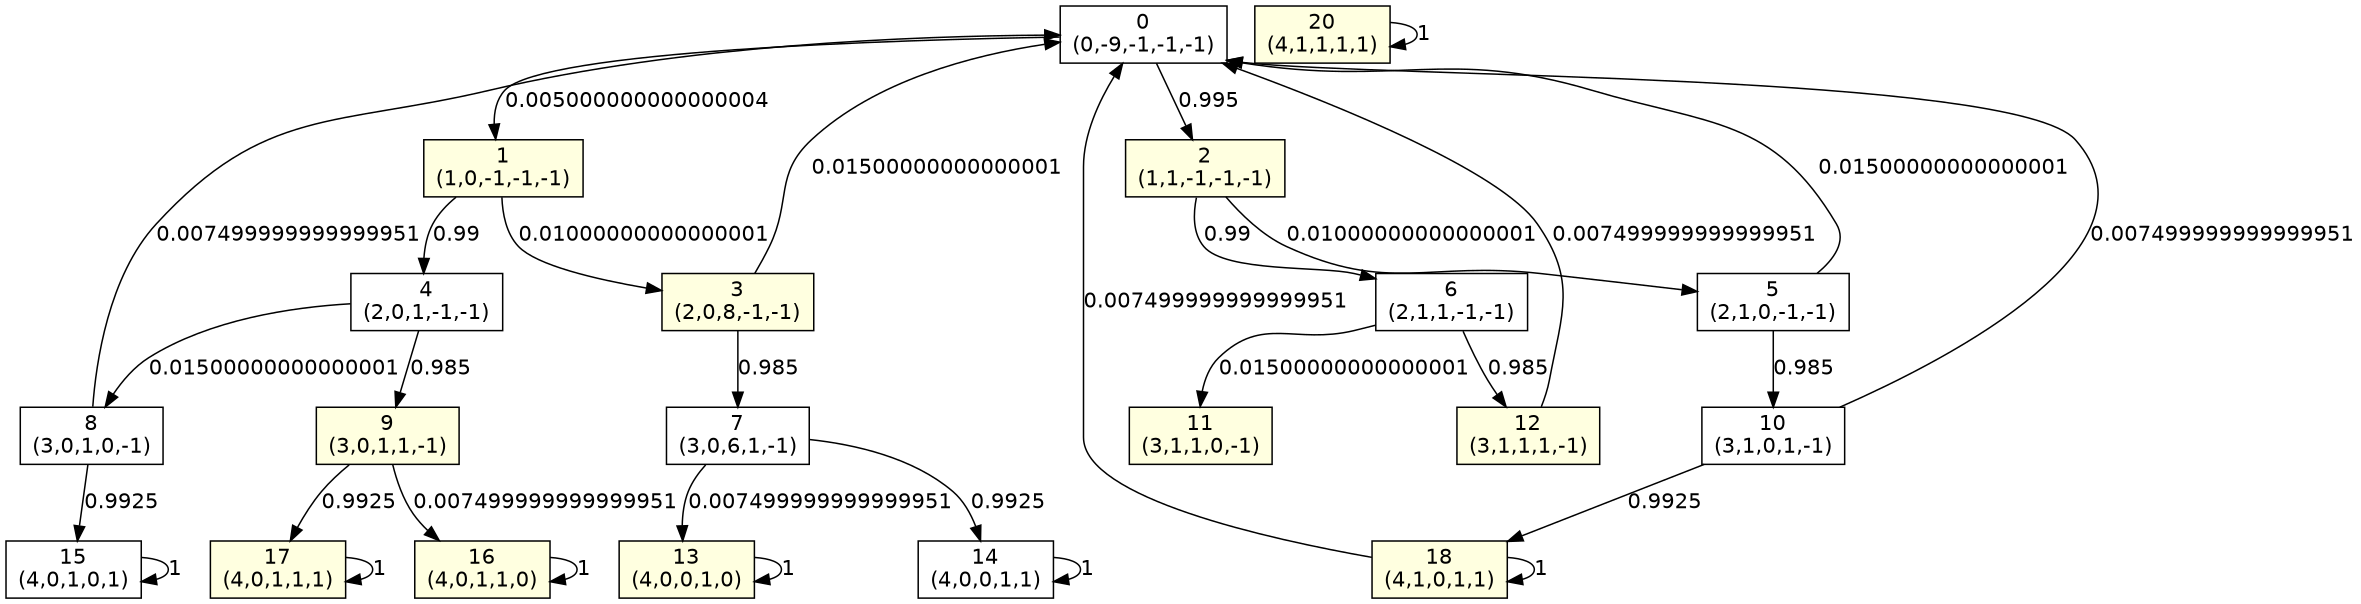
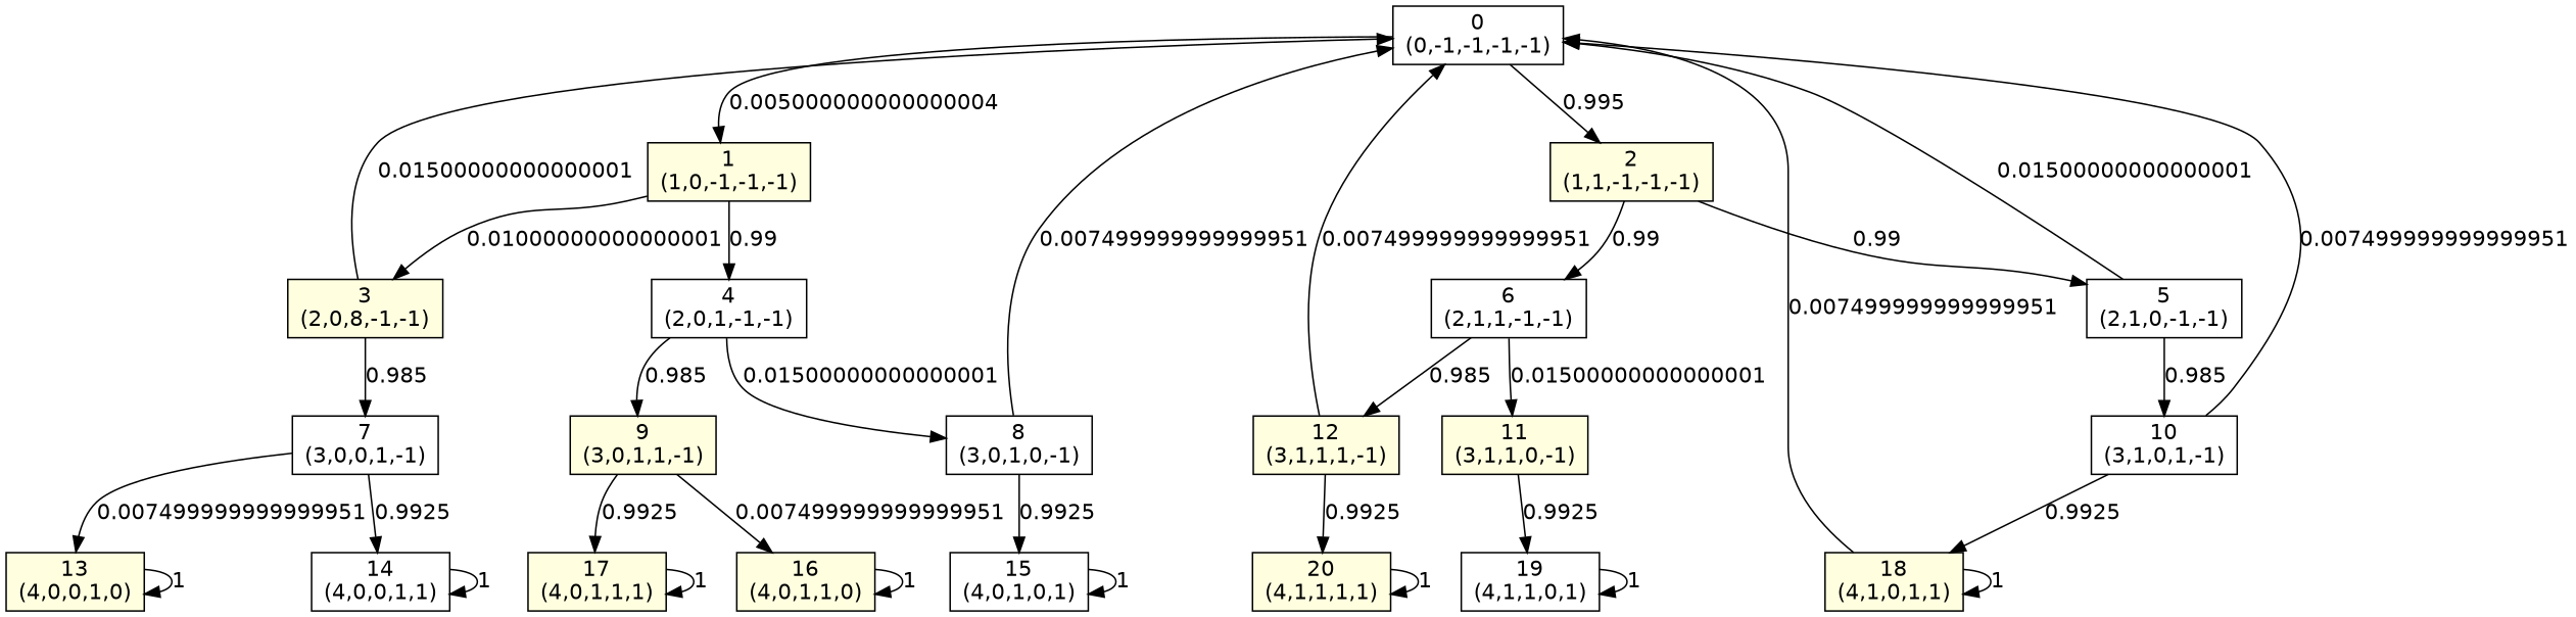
  digraph {
    fontname="DejaVu Sans"
    node [fillcolor=lightyellow fontname="DejaVu Sans" shape=box style=filled]
    edge [fontname="DejaVu Sans"]
-   n1 [fillcolor=white label="0\n(0,-9,-1,-1,-1)"]
+   n1 [fillcolor=white label="0\n(0,-1,-1,-1,-1)"]
    n2 [label="1\n(1,0,-1,-1,-1)"]
    n3 [label="2\n(1,1,-1,-1,-1)"]
    n4 [label="3\n(2,0,8,-1,-1)"]
    n5 [fillcolor=white label="4\n(2,0,1,-1,-1)"]
    n6 [fillcolor=white label="5\n(2,1,0,-1,-1)"]
    n7 [fillcolor=white label="6\n(2,1,1,-1,-1)"]
-   n8 [fillcolor=white label="7\n(3,0,6,1,-1)"]
+   n8 [fillcolor=white label="7\n(3,0,0,1,-1)"]
    n9 [fillcolor=white label="8\n(3,0,1,0,-1)"]
    n10 [label="9\n(3,0,1,1,-1)"]
    n11 [fillcolor=white label="10\n(3,1,0,1,-1)"]
    n12 [label="11\n(3,1,1,0,-1)"]
    n13 [label="12\n(3,1,1,1,-1)"]
    n14 [label="13\n(4,0,0,1,0)"]
    n15 [fillcolor=white label="14\n(4,0,0,1,1)"]
    n16 [fillcolor=white label="15\n(4,0,1,0,1)"]
    n17 [label="16\n(4,0,1,1,0)"]
    n18 [label="17\n(4,0,1,1,1)"]
    n19 [label="18\n(4,1,0,1,1)"]
+   n20 [fillcolor=white label="19\n(4,1,1,0,1)"]
    n21 [label="20\n(4,1,1,1,1)"]
    n1 -> n2 [label=0.005000000000000004]
    n1 -> n3 [label=0.995]
    n2 -> n4 [label=0.01000000000000001]
    n2 -> n5 [label=0.99]
-   n3 -> n6 [label=0.01000000000000001]
+   n3 -> n6 [label=0.99]
    n3 -> n7 [label=0.99]
    n4 -> n1 [label=0.01500000000000001]
    n4 -> n8 [label=0.985]
    n5 -> n9 [label=0.01500000000000001]
    n5 -> n10 [label=0.985]
    n6 -> n1 [label=0.01500000000000001]
    n6 -> n11 [label=0.985]
    n7 -> n12 [label=0.01500000000000001]
    n7 -> n13 [label=0.985]
    n8 -> n14 [label=0.007499999999999951]
    n8 -> n15 [label=0.9925]
    n9 -> n1 [label=0.007499999999999951]
    n9 -> n16 [label=0.9925]
    n10 -> n17 [label=0.007499999999999951]
    n10 -> n18 [label=0.9925]
    n11 -> n1 [label=0.007499999999999951]
    n11 -> n19 [label=0.9925]
+   n12 -> n20 [label=0.9925]
    n13 -> n1 [label=0.007499999999999951]
+   n13 -> n21 [label=0.9925]
    n14 -> n14 [label=1]
    n15 -> n15 [label=1]
    n16 -> n16 [label=1]
    n17 -> n17 [label=1]
    n18 -> n18 [label=1]
    n19 -> n1 [label=0.007499999999999951]
    n19 -> n19 [label=1]
+   n20 -> n20 [label=1]
    n21 -> n21 [label=1]
  }
